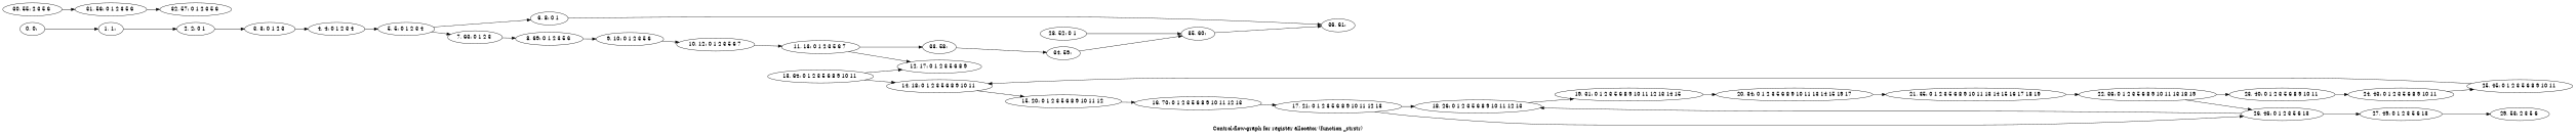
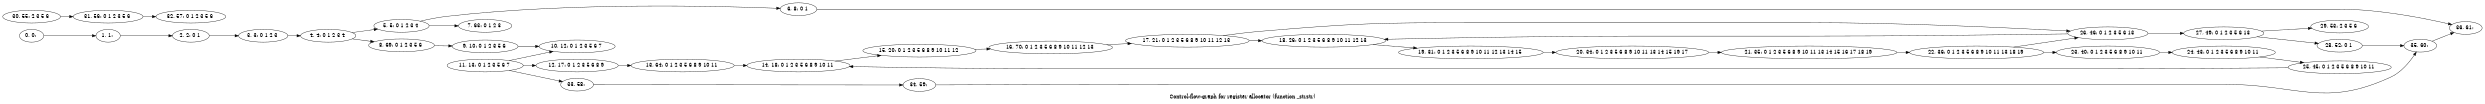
  digraph {
    label="Control-flow-graph for register allocator (function _strstr)"
    rankdir=LR
    n1 [label="0, 0: "]
    n2 [label="1, 1: "]
    n3 [label="2, 2: 0 1 "]
    n4 [label="3, 3: 0 1 2 3 "]
    n5 [label="4, 4: 0 1 2 3 4 "]
    n6 [label="5, 5: 0 1 2 3 4 "]
    n7 [label="6, 8: 0 1 "]
    n8 [label="7, 63: 0 1 2 3 "]
    n9 [label="36, 61: "]
    n10 [label="8, 69: 0 1 2 3 5 6 "]
    n11 [label="35, 60: "]
    n12 [label="9, 10: 0 1 2 3 5 6 "]
    n13 [label="10, 12: 0 1 2 3 5 6 7 "]
    n14 [label="11, 13: 0 1 2 3 5 6 7 "]
    n15 [label="12, 17: 0 1 2 3 5 6 8 9 "]
    n16 [label="33, 58: "]
    n17 [label="13, 64: 0 1 2 3 5 6 8 9 10 11 "]
    n18 [label="34, 59: "]
    n19 [label="14, 18: 0 1 2 3 5 6 8 9 10 11 "]
    n20 [label="15, 20: 0 1 2 3 5 6 8 9 10 11 12 "]
    n21 [label="16, 70: 0 1 2 3 5 6 8 9 10 11 12 13 "]
    n22 [label="17, 21: 0 1 2 3 5 6 8 9 10 11 12 13 "]
    n23 [label="18, 26: 0 1 2 3 5 6 8 9 10 11 12 13 "]
    n24 [label="26, 46: 0 1 2 3 5 6 13 "]
    n25 [label="19, 31: 0 1 2 3 5 6 8 9 10 11 12 13 14 15 "]
    n26 [label="27, 49: 0 1 2 3 5 6 13 "]
    n27 [label="20, 34: 0 1 2 3 5 6 8 9 10 11 13 14 15 19 17"]
    n28 [label="21, 35: 0 1 2 3 5 6 8 9 10 11 13 14 15 16 17 18 19 "]
    n29 [label="22, 36: 0 1 2 3 5 6 8 9 10 11 13 18 19 "]
    n30 [label="23, 40: 0 1 2 3 5 6 8 9 10 11 "]
    n31 [label="24, 43: 0 1 2 3 5 6 8 9 10 11 "]
    n32 [label="25, 45: 0 1 2 3 5 6 8 9 10 11 "]
    n33 [label="28, 52: 0 1 "]
    n34 [label="29, 53: 2 3 5 6 "]
    n35 [label="30, 55: 2 3 5 6 "]
    n36 [label="31, 56: 0 1 2 3 5 6 "]
    n37 [label="32, 57: 0 1 2 3 5 6 "]
    n1 -> n2
    n2 -> n3
    n3 -> n4
    n4 -> n5
    n5 -> n6
    n6 -> n7
    n6 -> n8
    n7 -> n9
-   n8 -> n10
+   n5 -> n10
    n10 -> n12
    n11 -> n9
    n12 -> n13
-   n13 -> n14
+   n14 -> n13
    n14 -> n15
    n14 -> n16
-   n17 -> n15
+   n15 -> n17
    n16 -> n18
    n17 -> n19
    n18 -> n11
    n19 -> n20
    n20 -> n21
    n21 -> n22
    n22 -> n23
    n22 -> n24
    n23 -> n25
    n24 -> n23
    n24 -> n26
    n25 -> n27
+   n26 -> n33
    n26 -> n34
    n27 -> n28
    n28 -> n29
    n29 -> n24
    n29 -> n30
    n30 -> n31
    n31 -> n32
    n32 -> n19
    n33 -> n11
    n35 -> n36
    n36 -> n37
  }
